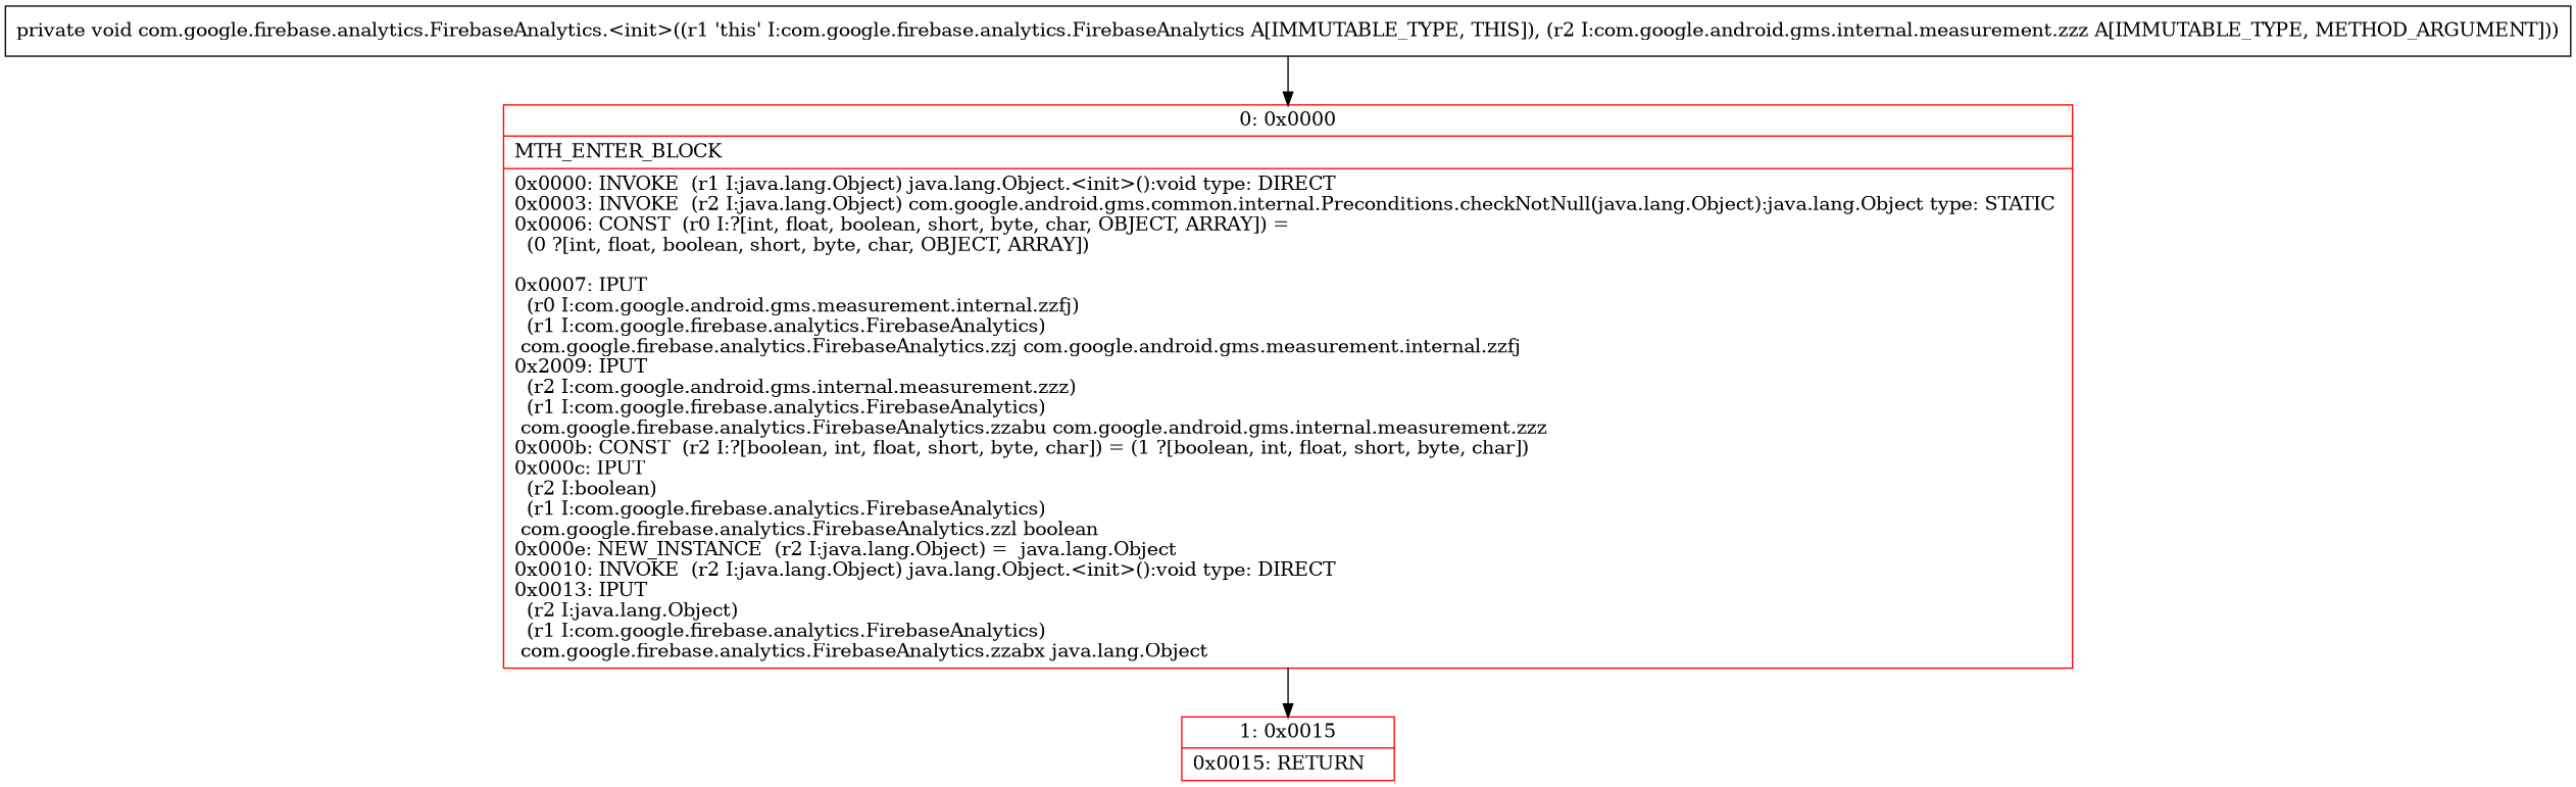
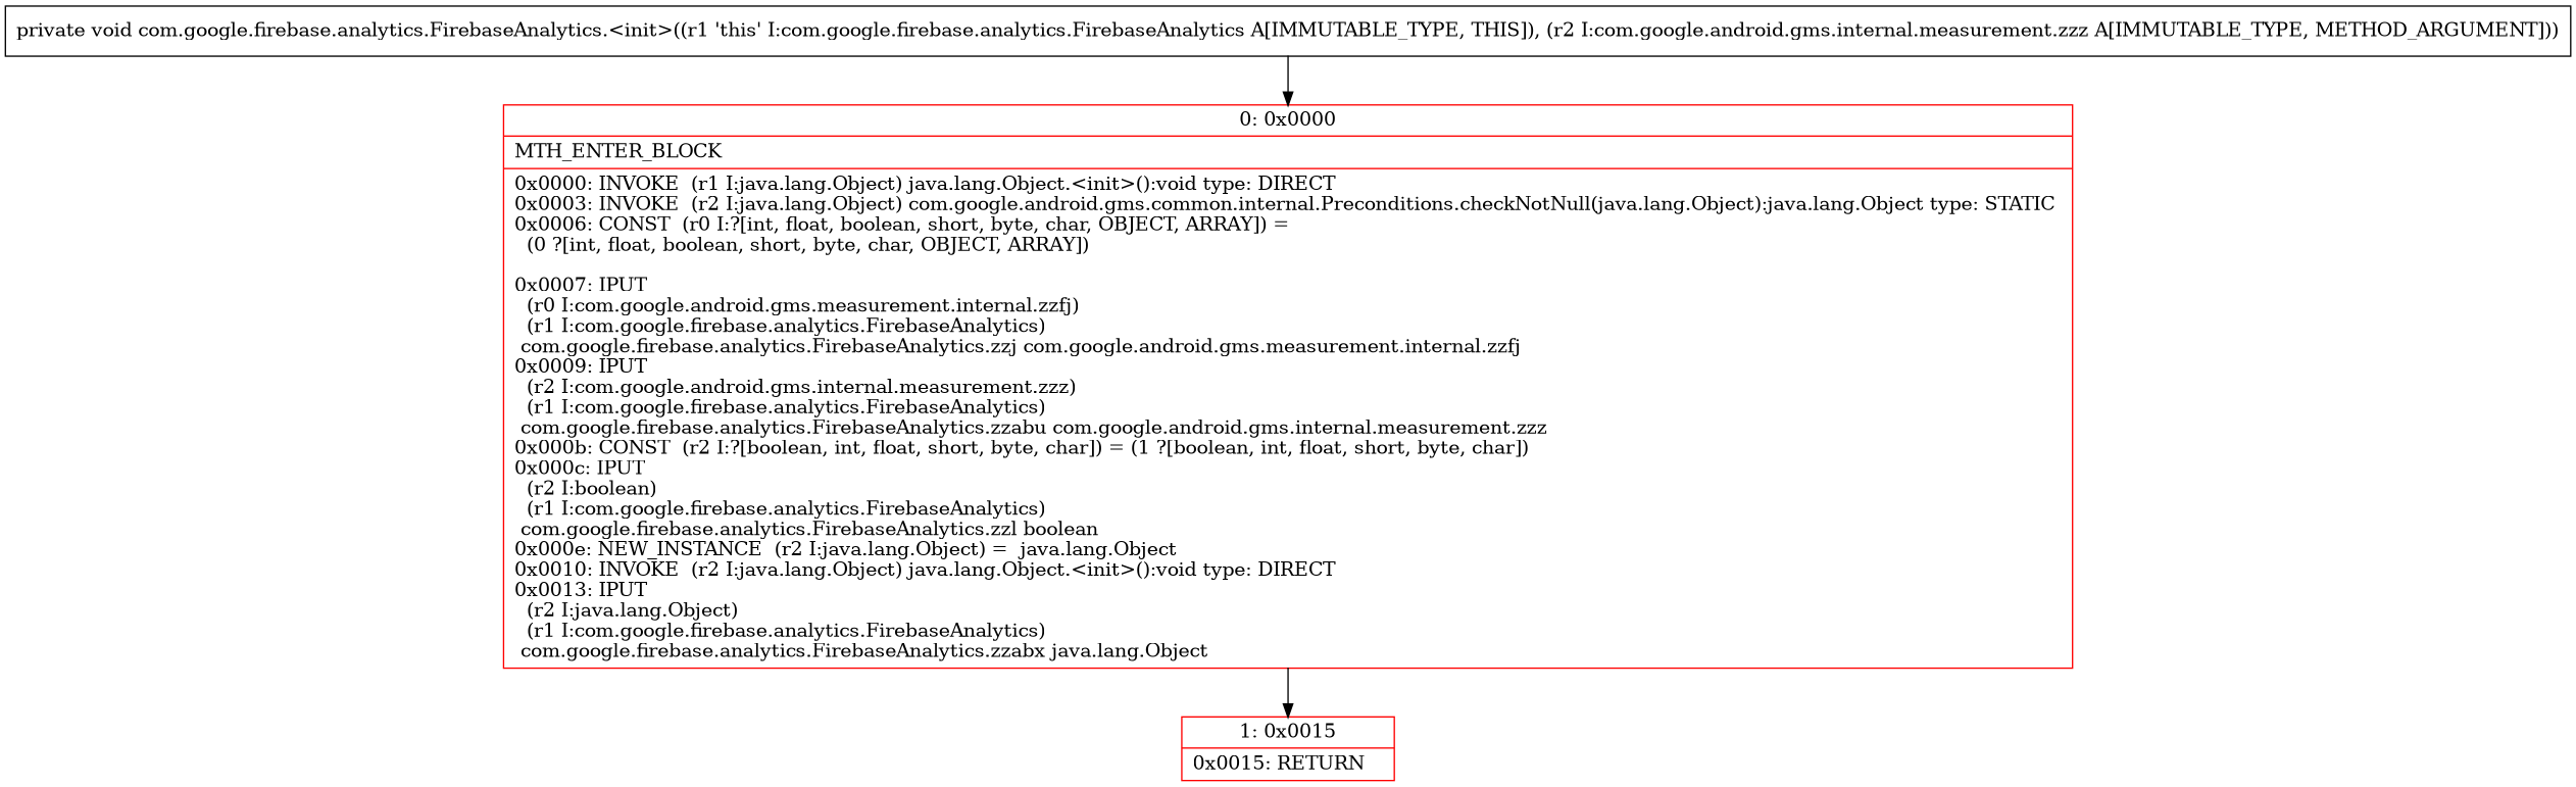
  digraph {
    node [shape=record color=red]
-   n1 [label="{0\:\ 0x0000|MTH_ENTER_BLOCK\l|0x0000: INVOKE  (r1 I:java.lang.Object) java.lang.Object.\<init\>():void type: DIRECT \l0x0003: INVOKE  (r2 I:java.lang.Object) com.google.android.gms.common.internal.Preconditions.checkNotNull(java.lang.Object):java.lang.Object type: STATIC \l0x0006: CONST  (r0 I:?[int, float, boolean, short, byte, char, OBJECT, ARRAY]) = \l  (0 ?[int, float, boolean, short, byte, char, OBJECT, ARRAY])\l \l0x0007: IPUT  \l  (r0 I:com.google.android.gms.measurement.internal.zzfj)\l  (r1 I:com.google.firebase.analytics.FirebaseAnalytics)\l com.google.firebase.analytics.FirebaseAnalytics.zzj com.google.android.gms.measurement.internal.zzfj \l0x2009: IPUT  \l  (r2 I:com.google.android.gms.internal.measurement.zzz)\l  (r1 I:com.google.firebase.analytics.FirebaseAnalytics)\l com.google.firebase.analytics.FirebaseAnalytics.zzabu com.google.android.gms.internal.measurement.zzz \l0x000b: CONST  (r2 I:?[boolean, int, float, short, byte, char]) = (1 ?[boolean, int, float, short, byte, char]) \l0x000c: IPUT  \l  (r2 I:boolean)\l  (r1 I:com.google.firebase.analytics.FirebaseAnalytics)\l com.google.firebase.analytics.FirebaseAnalytics.zzl boolean \l0x000e: NEW_INSTANCE  (r2 I:java.lang.Object) =  java.lang.Object \l0x0010: INVOKE  (r2 I:java.lang.Object) java.lang.Object.\<init\>():void type: DIRECT \l0x0013: IPUT  \l  (r2 I:java.lang.Object)\l  (r1 I:com.google.firebase.analytics.FirebaseAnalytics)\l com.google.firebase.analytics.FirebaseAnalytics.zzabx java.lang.Object \l}"]
+   n1 [label="{0\:\ 0x0000|MTH_ENTER_BLOCK\l|0x0000: INVOKE  (r1 I:java.lang.Object) java.lang.Object.\<init\>():void type: DIRECT \l0x0003: INVOKE  (r2 I:java.lang.Object) com.google.android.gms.common.internal.Preconditions.checkNotNull(java.lang.Object):java.lang.Object type: STATIC \l0x0006: CONST  (r0 I:?[int, float, boolean, short, byte, char, OBJECT, ARRAY]) = \l  (0 ?[int, float, boolean, short, byte, char, OBJECT, ARRAY])\l \l0x0007: IPUT  \l  (r0 I:com.google.android.gms.measurement.internal.zzfj)\l  (r1 I:com.google.firebase.analytics.FirebaseAnalytics)\l com.google.firebase.analytics.FirebaseAnalytics.zzj com.google.android.gms.measurement.internal.zzfj \l0x0009: IPUT  \l  (r2 I:com.google.android.gms.internal.measurement.zzz)\l  (r1 I:com.google.firebase.analytics.FirebaseAnalytics)\l com.google.firebase.analytics.FirebaseAnalytics.zzabu com.google.android.gms.internal.measurement.zzz \l0x000b: CONST  (r2 I:?[boolean, int, float, short, byte, char]) = (1 ?[boolean, int, float, short, byte, char]) \l0x000c: IPUT  \l  (r2 I:boolean)\l  (r1 I:com.google.firebase.analytics.FirebaseAnalytics)\l com.google.firebase.analytics.FirebaseAnalytics.zzl boolean \l0x000e: NEW_INSTANCE  (r2 I:java.lang.Object) =  java.lang.Object \l0x0010: INVOKE  (r2 I:java.lang.Object) java.lang.Object.\<init\>():void type: DIRECT \l0x0013: IPUT  \l  (r2 I:java.lang.Object)\l  (r1 I:com.google.firebase.analytics.FirebaseAnalytics)\l com.google.firebase.analytics.FirebaseAnalytics.zzabx java.lang.Object \l}"]
    n2 [label="{1\:\ 0x0015|0x0015: RETURN   \l}"]
    n3 [label="{private void com.google.firebase.analytics.FirebaseAnalytics.\<init\>((r1 'this' I:com.google.firebase.analytics.FirebaseAnalytics A[IMMUTABLE_TYPE, THIS]), (r2 I:com.google.android.gms.internal.measurement.zzz A[IMMUTABLE_TYPE, METHOD_ARGUMENT])) }" color=black]
    n1 -> n2
    n3 -> n1
  }
